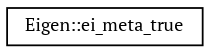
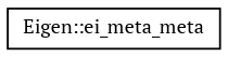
  digraph {
    rankdir=TB
    fontname="PT Serif"
-   n1 [color=black fillcolor=white fontname="PT Serif" fontsize=10 height=0.2 label="Eigen::ei_meta_true" shape=record style=filled width=0.4]
+   n1 [color=black fillcolor=white fontname="PT Serif" fontsize=10 height=0.2 label="Eigen::ei_meta_meta" shape=record style=filled width=0.4]
  }
